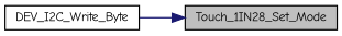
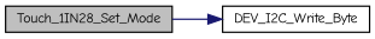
  digraph {
    rankdir=LR
    fontname="Comic Neue"
    node [color=black fontname="Comic Neue" fontsize=10 shape=record]
    n1 [fillcolor=grey75 fontcolor=black height=0.2 label=Touch_1IN28_Set_Mode style=filled width=0.4]
    n2 [height=0.2 label=DEV_I2C_Write_Byte width=0.4]
-   n2 -> n1 [color=midnightblue fontname="Comic Neue" fontsize=10 labelfontname=Helvetica labelfontsize=10 style=solid]
+   n1 -> n2 [color=midnightblue fontname="Comic Neue" fontsize=10 labelfontname=Helvetica labelfontsize=10 style=solid]
  }
